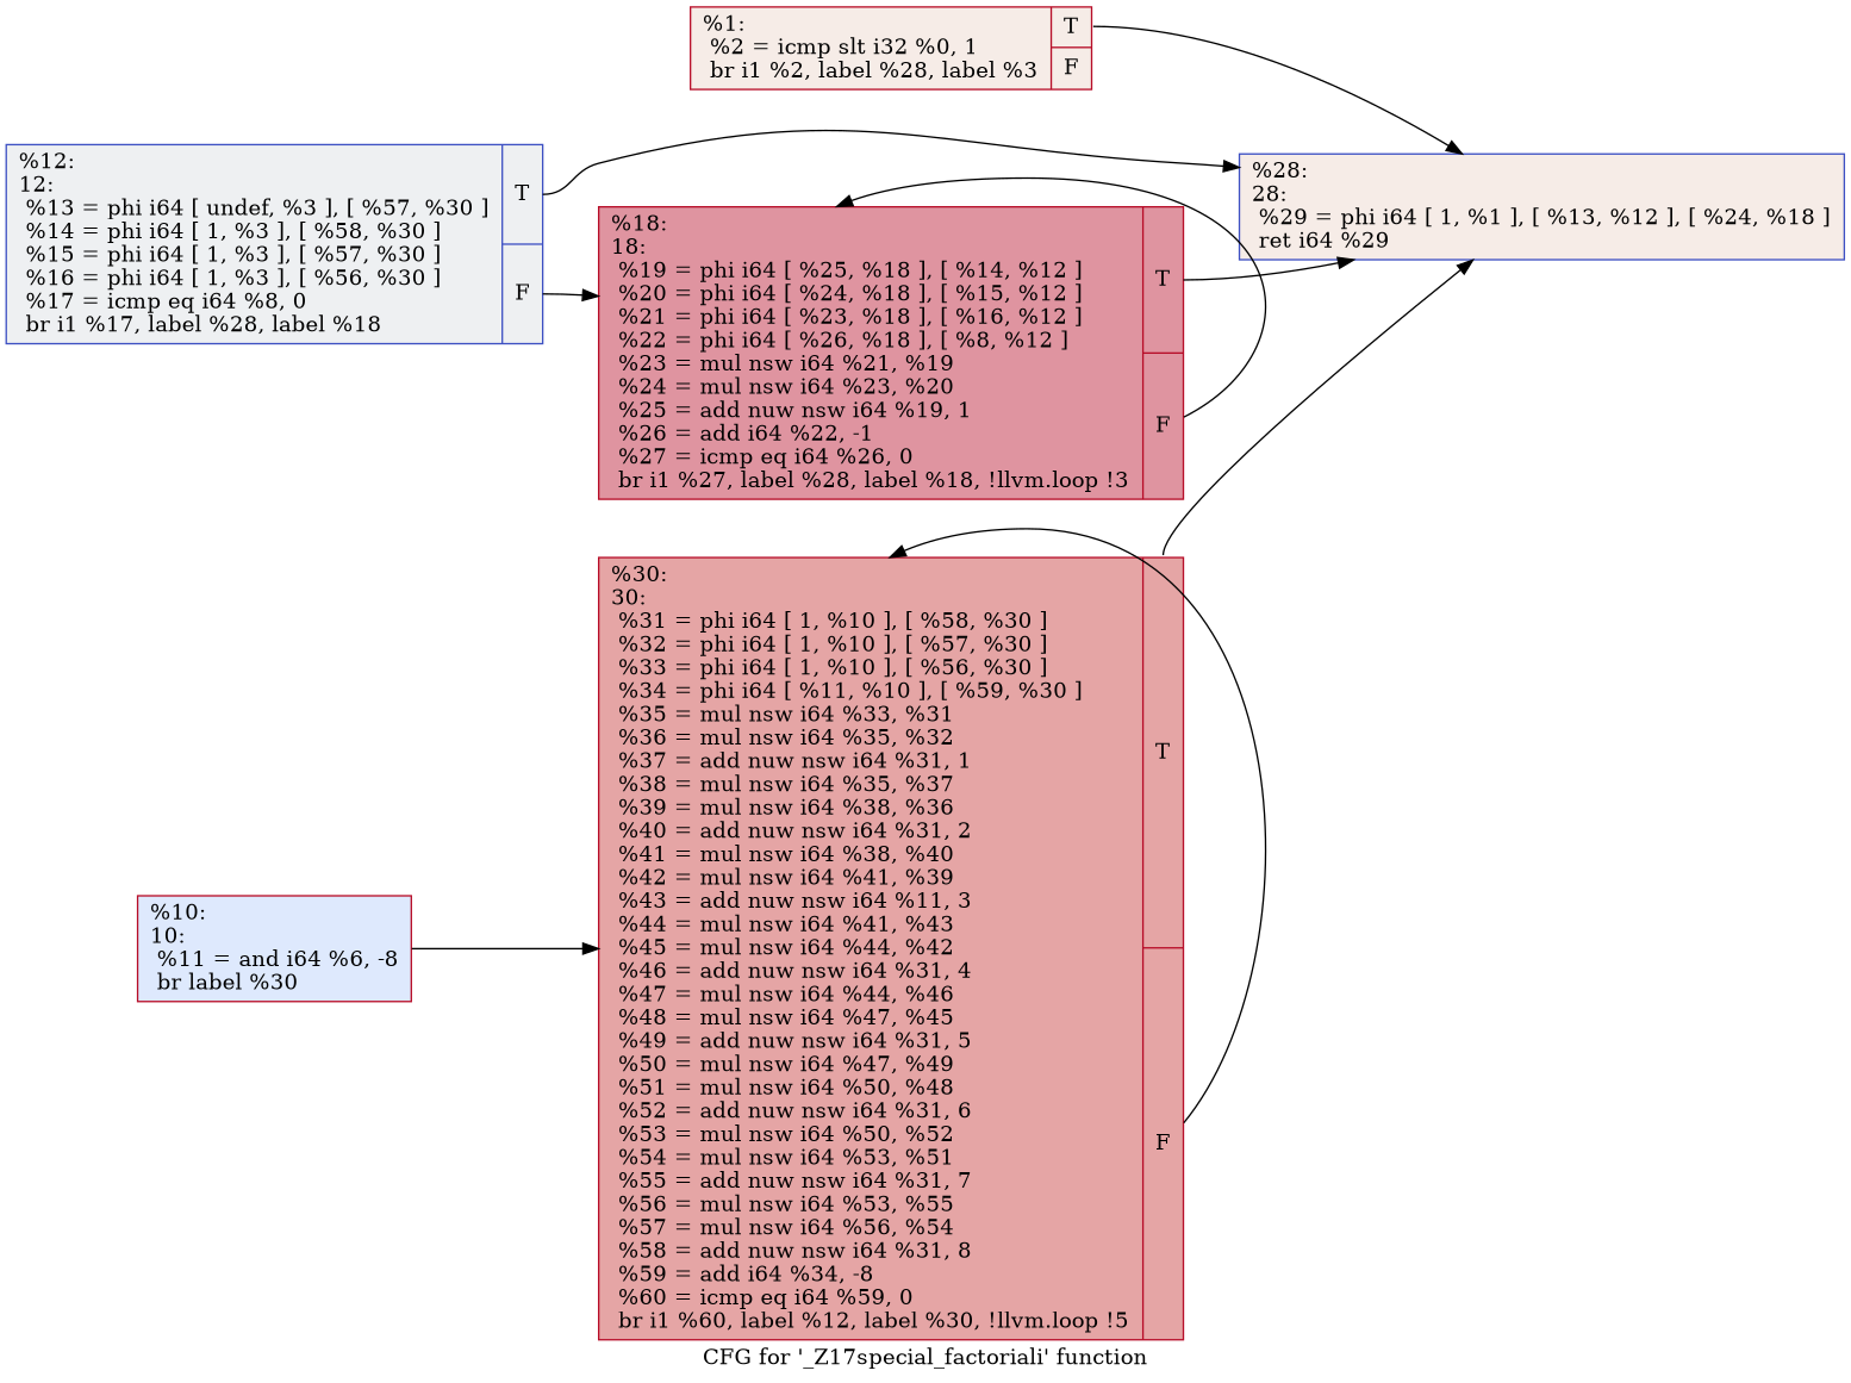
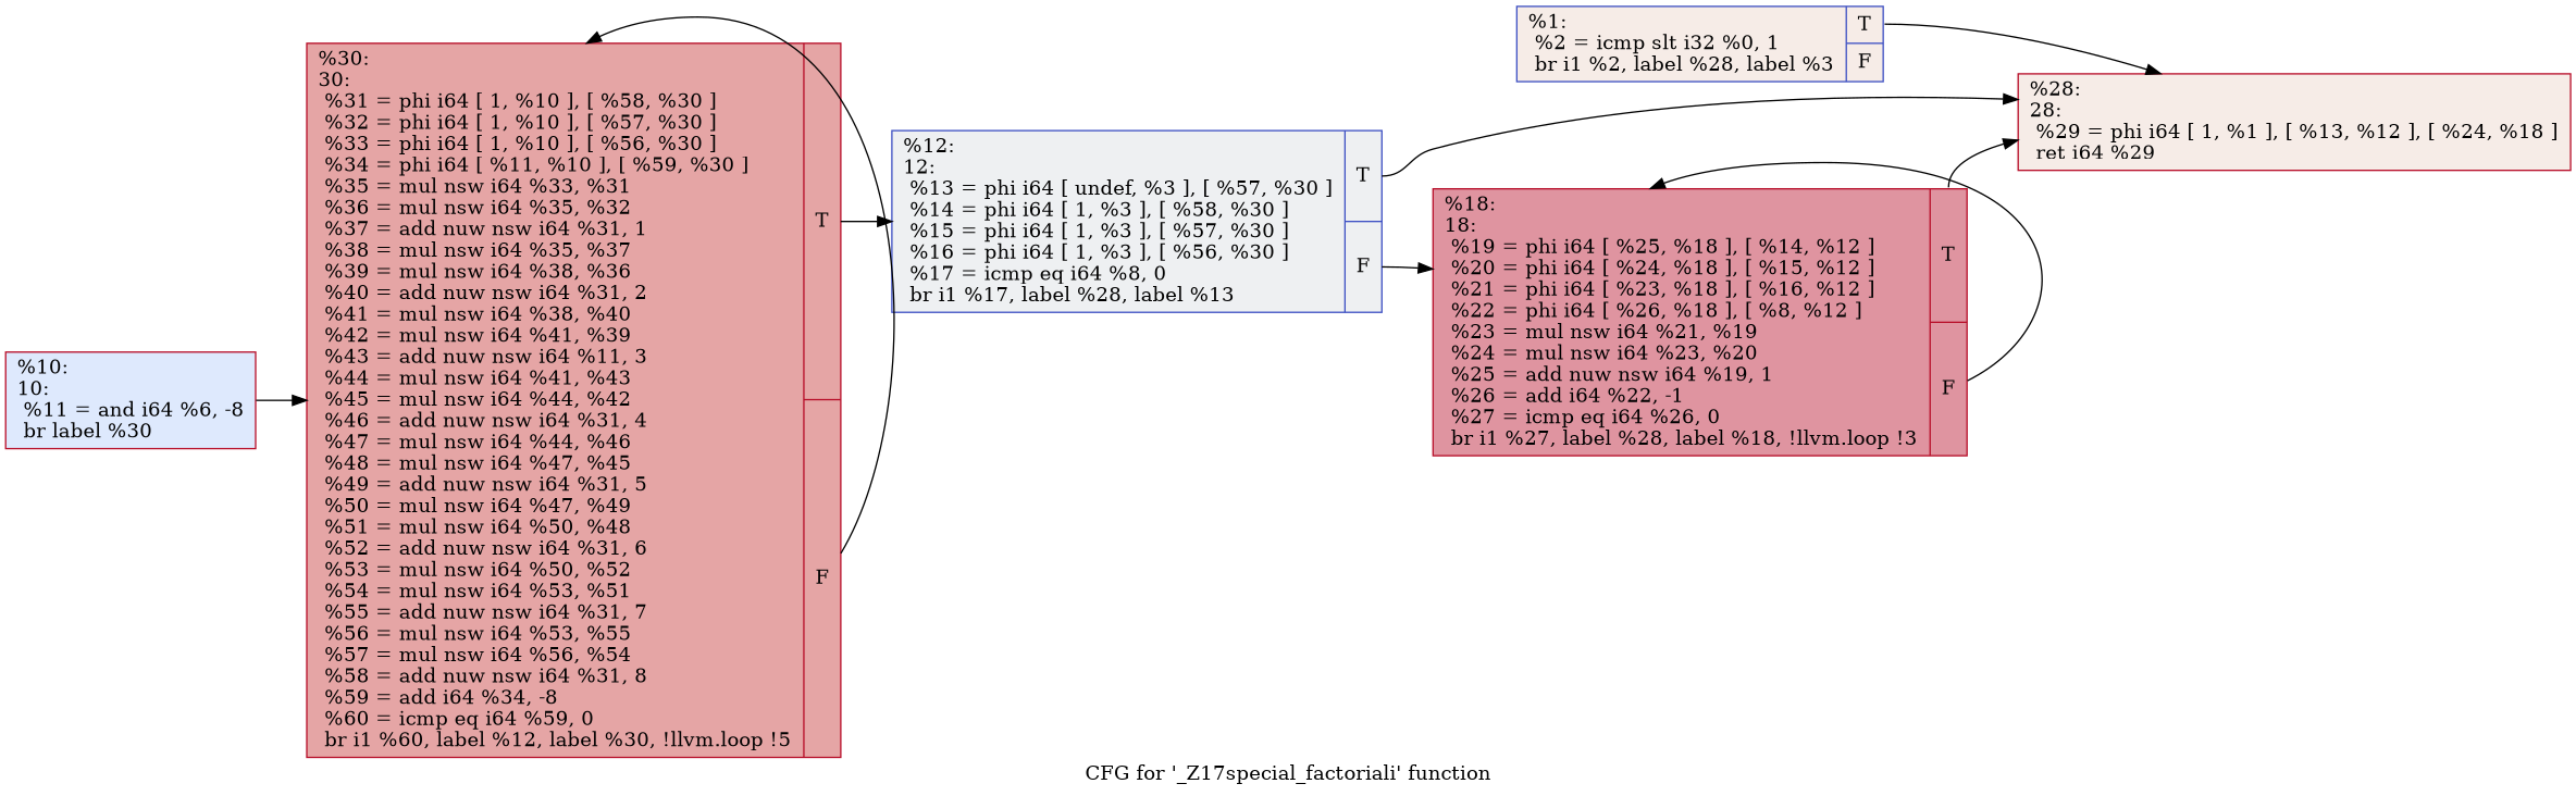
  digraph {
    label="CFG for '_Z17special_factoriali' function"
    rankdir=LR
    node [color="#3d50c3ff" fillcolor="#ead5c970" shape=record style=filled]
    edge [tailport=s0]
-   n1 [color="#b70d28ff" label="{%1:\l  %2 = icmp slt i32 %0, 1\l  br i1 %2, label %28, label %3\l|{<s0>T|<s1>F}}"]
-   n2 [label="{%28:\l28:                                               \l  %29 = phi i64 [ 1, %1 ], [ %13, %12 ], [ %24, %18 ]\l  ret i64 %29\l}"]
-   n3 [fillcolor="#d9dce170" label="{%12:\l12:                                               \l  %13 = phi i64 [ undef, %3 ], [ %57, %30 ]\l  %14 = phi i64 [ 1, %3 ], [ %58, %30 ]\l  %15 = phi i64 [ 1, %3 ], [ %57, %30 ]\l  %16 = phi i64 [ 1, %3 ], [ %56, %30 ]\l  %17 = icmp eq i64 %8, 0\l  br i1 %17, label %28, label %18\l|{<s0>T|<s1>F}}"]
+   n1 [label="{%1:\l  %2 = icmp slt i32 %0, 1\l  br i1 %2, label %28, label %3\l|{<s0>T|<s1>F}}"]
+   n2 [color="#b70d28ff" label="{%28:\l28:                                               \l  %29 = phi i64 [ 1, %1 ], [ %13, %12 ], [ %24, %18 ]\l  ret i64 %29\l}"]
+   n3 [fillcolor="#d9dce170" label="{%12:\l12:                                               \l  %13 = phi i64 [ undef, %3 ], [ %57, %30 ]\l  %14 = phi i64 [ 1, %3 ], [ %58, %30 ]\l  %15 = phi i64 [ 1, %3 ], [ %57, %30 ]\l  %16 = phi i64 [ 1, %3 ], [ %56, %30 ]\l  %17 = icmp eq i64 %8, 0\l  br i1 %17, label %28, label %13\l|{<s0>T|<s1>F}}"]
    n4 [color="#b70d28ff" fillcolor="#b70d2870" label="{%18:\l18:                                               \l  %19 = phi i64 [ %25, %18 ], [ %14, %12 ]\l  %20 = phi i64 [ %24, %18 ], [ %15, %12 ]\l  %21 = phi i64 [ %23, %18 ], [ %16, %12 ]\l  %22 = phi i64 [ %26, %18 ], [ %8, %12 ]\l  %23 = mul nsw i64 %21, %19\l  %24 = mul nsw i64 %23, %20\l  %25 = add nuw nsw i64 %19, 1\l  %26 = add i64 %22, -1\l  %27 = icmp eq i64 %26, 0\l  br i1 %27, label %28, label %18, !llvm.loop !3\l|{<s0>T|<s1>F}}"]
    n5 [color="#b70d28ff" fillcolor="#b5cdfa70" label="{%10:\l10:                                               \l  %11 = and i64 %6, -8\l  br label %30\l}"]
    n6 [color="#b70d28ff" fillcolor="#c5333470" label="{%30:\l30:                                               \l  %31 = phi i64 [ 1, %10 ], [ %58, %30 ]\l  %32 = phi i64 [ 1, %10 ], [ %57, %30 ]\l  %33 = phi i64 [ 1, %10 ], [ %56, %30 ]\l  %34 = phi i64 [ %11, %10 ], [ %59, %30 ]\l  %35 = mul nsw i64 %33, %31\l  %36 = mul nsw i64 %35, %32\l  %37 = add nuw nsw i64 %31, 1\l  %38 = mul nsw i64 %35, %37\l  %39 = mul nsw i64 %38, %36\l  %40 = add nuw nsw i64 %31, 2\l  %41 = mul nsw i64 %38, %40\l  %42 = mul nsw i64 %41, %39\l  %43 = add nuw nsw i64 %11, 3\l  %44 = mul nsw i64 %41, %43\l  %45 = mul nsw i64 %44, %42\l  %46 = add nuw nsw i64 %31, 4\l  %47 = mul nsw i64 %44, %46\l  %48 = mul nsw i64 %47, %45\l  %49 = add nuw nsw i64 %31, 5\l  %50 = mul nsw i64 %47, %49\l  %51 = mul nsw i64 %50, %48\l  %52 = add nuw nsw i64 %31, 6\l  %53 = mul nsw i64 %50, %52\l  %54 = mul nsw i64 %53, %51\l  %55 = add nuw nsw i64 %31, 7\l  %56 = mul nsw i64 %53, %55\l  %57 = mul nsw i64 %56, %54\l  %58 = add nuw nsw i64 %31, 8\l  %59 = add i64 %34, -8\l  %60 = icmp eq i64 %59, 0\l  br i1 %60, label %12, label %30, !llvm.loop !5\l|{<s0>T|<s1>F}}"]
    n1 -> n2
    n3 -> n2
    n3 -> n4 [tailport=s1]
    n4 -> n2
    n4 -> n4 [tailport=s1]
    n5 -> n6
-   n6 -> n2
+   n6 -> n3
    n6 -> n6 [tailport=s1]
  }
